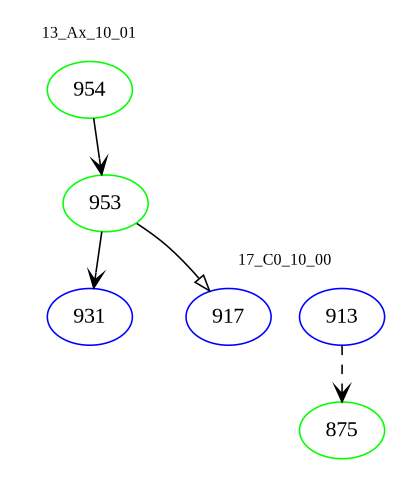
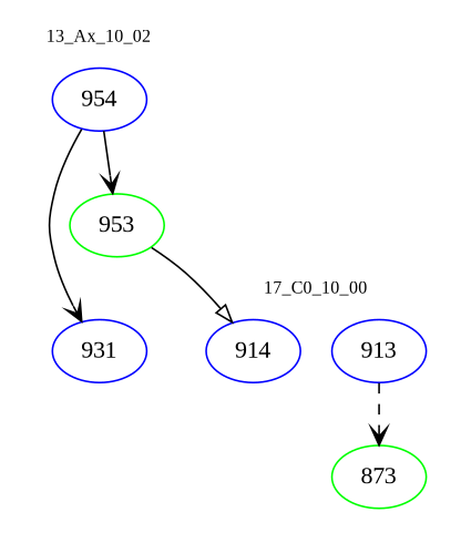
  digraph {
    fontname="Liberation Serif"
    node [color=blue fontname="Liberation Serif"]
    edge [arrowhead=vee color=black fontname="Liberation Serif" style=solid]
-   n1 [color=green label=954]
+   n1 [label=954]
    n2 [label=931]
    n3 [color=green label=953]
    n4 [label=913]
-   n5 [color=green label=875]
-   n6 [label=917]
+   n5 [color=green label=873]
+   n6 [label=914]
    subgraph cluster_1 {
      color=white
      fontsize=10
-     label="13_Ax_10_01"
+     label="13_Ax_10_02"
      n1
      n2
      n3
    }
    subgraph cluster_2 {
      color=white
      fontsize=10
      label="17_C0_10_00"
      n4
      n5
      n6
    }
-   n3 -> n2
+   n1 -> n2
    n1 -> n3
    n3 -> n6 [arrowhead=onormal]
    n4 -> n5 [style=dashed]
  }
